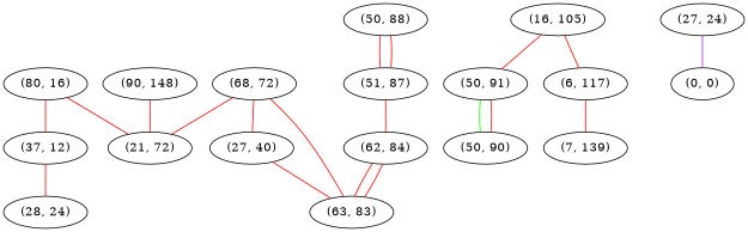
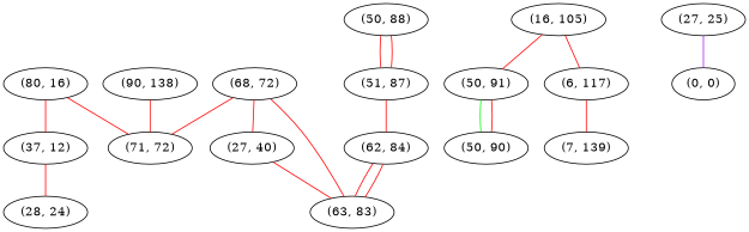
  graph {
    edge [color=red weight=1]
    "(80, 16)"
    "(37, 12)"
-   "(71, 72)" [label="(21, 72)"]
+   "(71, 72)"
    "(28, 24)"
-   "(90, 148)"
+   "(90, 148)" [label="(90, 138)"]
    "(68, 72)"
    "(27, 40)"
    "(63, 83)"
    "(16, 105)"
    "(50, 91)"
    "(6, 117)"
    "(50, 90)"
    "(7, 139)"
    "(50, 88)"
    "(51, 87)"
    "(62, 84)"
-   "(27, 24)"
+   "(27, 24)" [label="(27, 25)"]
    "(0, 0)"
    "(80, 16)" -- "(37, 12)"
    "(80, 16)" -- "(71, 72)"
    "(37, 12)" -- "(28, 24)"
    "(90, 148)" -- "(71, 72)"
    "(68, 72)" -- "(71, 72)"
    "(68, 72)" -- "(27, 40)"
    "(68, 72)" -- "(63, 83)"
    "(27, 40)" -- "(63, 83)"
    "(16, 105)" -- "(50, 91)"
    "(16, 105)" -- "(6, 117)"
    "(50, 91)" -- "(50, 90)" [color=green weight=2]
    "(50, 91)" -- "(50, 90)"
    "(6, 117)" -- "(7, 139)"
    "(50, 88)" -- "(51, 87)"
    "(50, 88)" -- "(51, 87)"
    "(51, 87)" -- "(62, 84)"
    "(62, 84)" -- "(63, 83)"
    "(62, 84)" -- "(63, 83)"
    "(27, 24)" -- "(0, 0)" [color=purple weight=4]
  }
